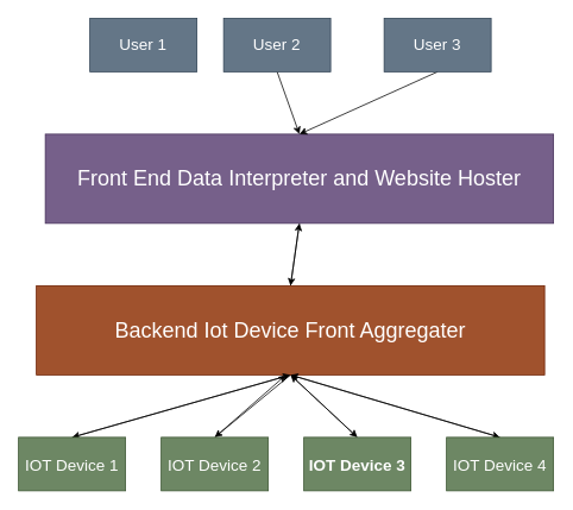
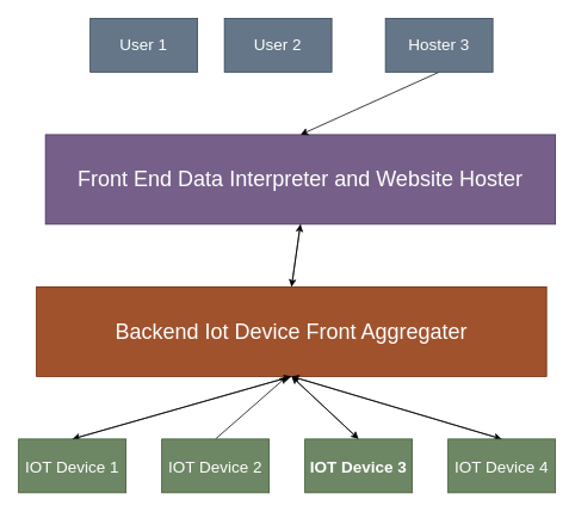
  <mxCell id="0" />
  <mxCell id="1" parent="0" />
  <mxCell id="2" style="edgeStyle=none;html=1;exitX=0.5;exitY=0;exitDx=0;exitDy=0;entryX=0.5;entryY=1;entryDx=0;entryDy=0;fontSize=18;" parent="1" source="7" target="17" edge="1"><mxGeometry relative="1" as="geometry" /></mxCell>
  <mxCell id="3" style="html=1;exitX=0.5;exitY=1;exitDx=0;exitDy=0;entryX=0.5;entryY=0;entryDx=0;entryDy=0;fontSize=18;" parent="1" source="7" target="9" edge="1"><mxGeometry relative="1" as="geometry" /></mxCell>
- <mxCell id="4" style="edgeStyle=none;html=1;exitX=0.5;exitY=1;exitDx=0;exitDy=0;entryX=0.5;entryY=0;entryDx=0;entryDy=0;fontSize=18;" parent="1" source="7" target="11" edge="1"><mxGeometry relative="1" as="geometry" /></mxCell>
  <mxCell id="5" style="edgeStyle=none;html=1;exitX=0.5;exitY=1;exitDx=0;exitDy=0;entryX=0.5;entryY=0;entryDx=0;entryDy=0;fontSize=18;" parent="1" source="7" target="13" edge="1"><mxGeometry relative="1" as="geometry" /></mxCell>
  <mxCell id="6" style="edgeStyle=none;html=1;exitX=0.5;exitY=1;exitDx=0;exitDy=0;entryX=0.5;entryY=0;entryDx=0;entryDy=0;fontSize=18;" parent="1" source="7" target="15" edge="1"><mxGeometry relative="1" as="geometry" /></mxCell>
  <mxCell id="7" value="&lt;font style=&quot;font-size: 24px;&quot;&gt;Backend Iot Device Front Aggregater&lt;/font&gt;" style="whiteSpace=wrap;html=1;fillColor=#a0522d;fontColor=#ffffff;strokeColor=#6D1F00;" parent="1" vertex="1"><mxGeometry x="40" y="320" width="570" height="100" as="geometry" /></mxCell>
  <mxCell id="8" style="edgeStyle=none;html=1;exitX=0.5;exitY=0;exitDx=0;exitDy=0;entryX=0.5;entryY=1;entryDx=0;entryDy=0;fontSize=18;" parent="1" source="9" target="7" edge="1"><mxGeometry relative="1" as="geometry" /></mxCell>
  <mxCell id="9" value="&lt;font style=&quot;font-size: 18px;&quot;&gt;IOT Device 1&lt;/font&gt;" style="whiteSpace=wrap;html=1;fontSize=24;fillColor=#6d8764;fontColor=#ffffff;strokeColor=#3A5431;" parent="1" vertex="1"><mxGeometry x="20" y="490" width="120" height="60" as="geometry" /></mxCell>
  <mxCell id="10" style="edgeStyle=none;html=1;exitX=0.5;exitY=0;exitDx=0;exitDy=0;fontSize=18;" parent="1" source="11" edge="1"><mxGeometry relative="1" as="geometry"><mxPoint x="320" y="420" as="targetPoint" /></mxGeometry></mxCell>
  <mxCell id="11" value="&lt;font style=&quot;font-size: 18px;&quot;&gt;IOT Device 2&lt;/font&gt;" style="whiteSpace=wrap;html=1;fontSize=24;fillColor=#6d8764;fontColor=#ffffff;strokeColor=#3A5431;" parent="1" vertex="1"><mxGeometry x="180" y="490" width="120" height="60" as="geometry" /></mxCell>
  <mxCell id="12" style="edgeStyle=none;html=1;exitX=0.5;exitY=0;exitDx=0;exitDy=0;entryX=0.5;entryY=1;entryDx=0;entryDy=0;fontSize=18;" parent="1" source="13" target="7" edge="1"><mxGeometry relative="1" as="geometry" /></mxCell>
  <mxCell id="13" value="&lt;font style=&quot;font-size: 18px;&quot;&gt;IOT Device 3&lt;/font&gt;" style="whiteSpace=wrap;html=1;fontSize=24;fillColor=#6d8764;fontColor=#ffffff;strokeColor=#3A5431;fontStyle=1" parent="1" vertex="1"><mxGeometry x="340" y="490" width="120" height="60" as="geometry" /></mxCell>
  <mxCell id="14" style="edgeStyle=none;html=1;exitX=0.5;exitY=0;exitDx=0;exitDy=0;entryX=0.5;entryY=1;entryDx=0;entryDy=0;fontSize=18;" parent="1" source="15" target="7" edge="1"><mxGeometry relative="1" as="geometry" /></mxCell>
  <mxCell id="15" value="&lt;font style=&quot;font-size: 18px;&quot;&gt;IOT Device 4&lt;br&gt;&lt;/font&gt;" style="whiteSpace=wrap;html=1;fontSize=24;fillColor=#6d8764;fontColor=#ffffff;strokeColor=#3A5431;" parent="1" vertex="1"><mxGeometry x="500" y="490" width="120" height="60" as="geometry" /></mxCell>
  <mxCell id="16" style="edgeStyle=none;html=1;exitX=0.5;exitY=1;exitDx=0;exitDy=0;entryX=0.5;entryY=0;entryDx=0;entryDy=0;fontSize=18;" parent="1" source="17" target="7" edge="1"><mxGeometry relative="1" as="geometry" /></mxCell>
  <mxCell id="17" value="&lt;font style=&quot;font-size: 24px;&quot;&gt;Front End Data Interpreter and Website Hoster&lt;/font&gt;" style="whiteSpace=wrap;html=1;fillColor=#76608a;fontColor=#ffffff;strokeColor=#432D57;rotation=0;" parent="1" vertex="1"><mxGeometry x="50" y="150" width="570" height="100" as="geometry" /></mxCell>
- <mxCell id="18" style="edgeStyle=none;html=1;exitX=0.5;exitY=1;exitDx=0;exitDy=0;entryX=0.5;entryY=0;entryDx=0;entryDy=0;fontSize=18;" parent="1" source="19" target="17" edge="1"><mxGeometry relative="1" as="geometry" /></mxCell>
  <mxCell id="19" value="User 2" style="whiteSpace=wrap;html=1;fontSize=18;fillColor=#647687;fontColor=#ffffff;strokeColor=#314354;" parent="1" vertex="1"><mxGeometry x="250" y="20" width="120" height="60" as="geometry" /></mxCell>
  <mxCell id="20" value="User 1" style="whiteSpace=wrap;html=1;fontSize=18;fillColor=#647687;fontColor=#ffffff;strokeColor=#314354;" parent="1" vertex="1"><mxGeometry x="100" y="20" width="120" height="60" as="geometry" /></mxCell>
  <mxCell id="21" style="edgeStyle=none;html=1;exitX=0.5;exitY=1;exitDx=0;exitDy=0;entryX=0.5;entryY=0;entryDx=0;entryDy=0;fontSize=18;" parent="1" source="22" target="17" edge="1"><mxGeometry relative="1" as="geometry" /></mxCell>
- <mxCell id="22" value="User 3" style="whiteSpace=wrap;html=1;fontSize=18;fillColor=#647687;fontColor=#ffffff;strokeColor=#314354;" parent="1" vertex="1"><mxGeometry x="430" y="20" width="120" height="60" as="geometry" /></mxCell>
+ <mxCell id="22" value="Hoster 3" style="whiteSpace=wrap;html=1;fontSize=18;fillColor=#647687;fontColor=#ffffff;strokeColor=#314354;" parent="1" vertex="1"><mxGeometry x="430" y="20" width="120" height="60" as="geometry" /></mxCell>
